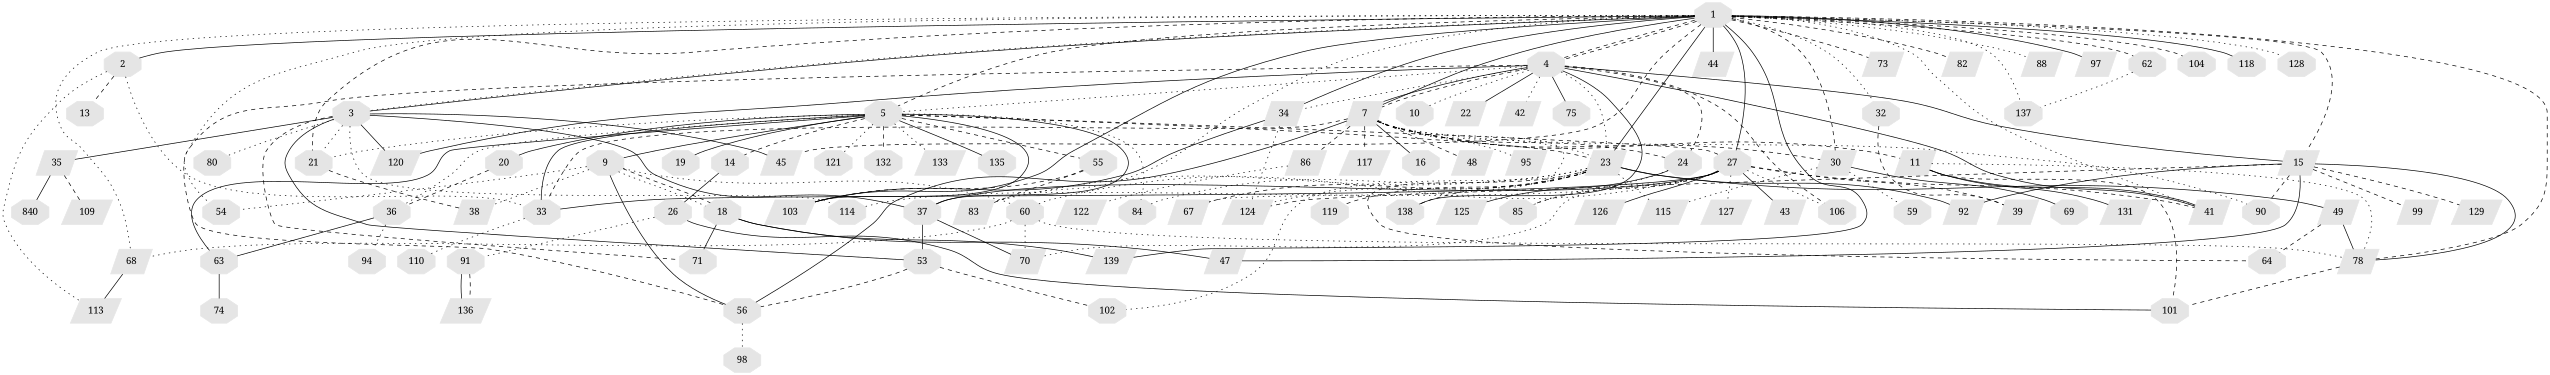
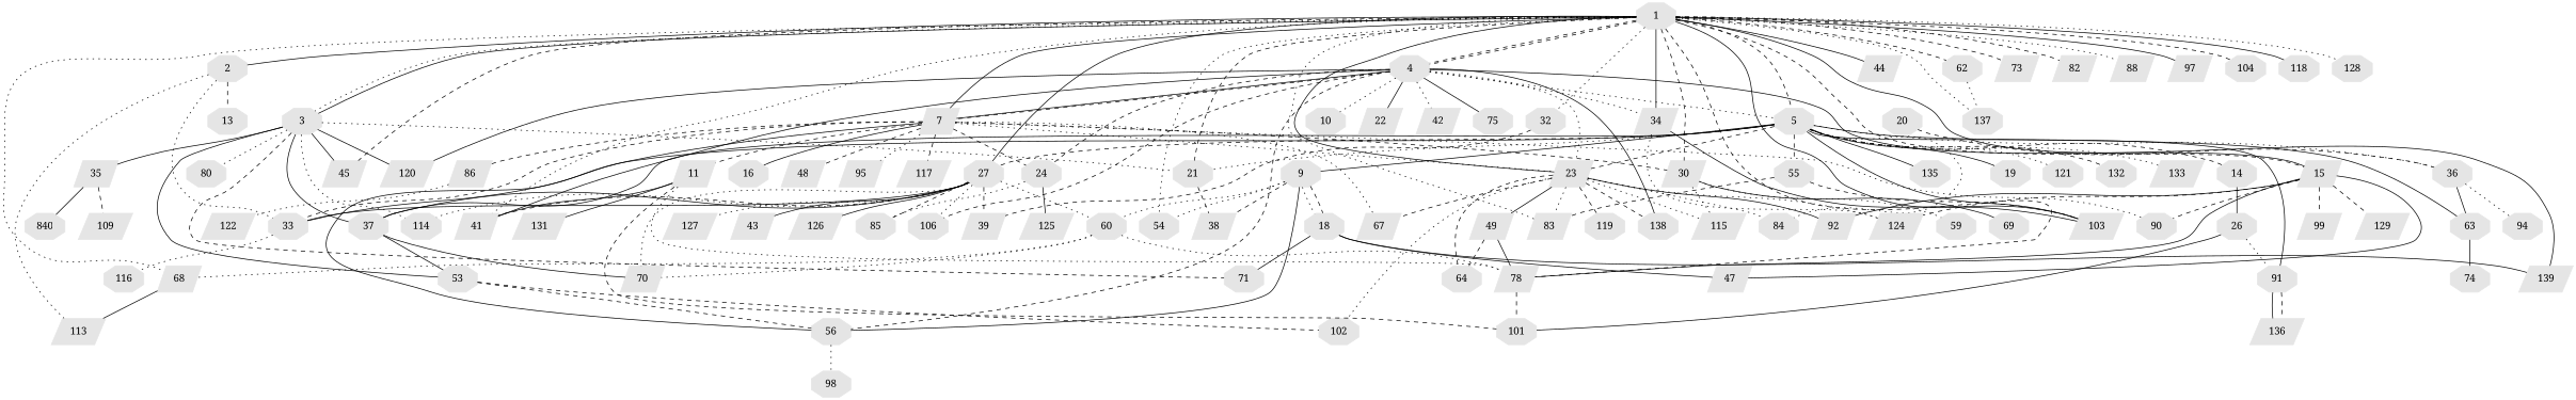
  graph {
    fontname="Noto Serif"
    node [color=gray90 fontname="Noto Serif" shape=octagon style=filled]
    edge [fontname="Noto Serif" style=solid]
    1 [super="+25"]
    2 [super="+52"]
    3 [super="+46"]
    4 [super="+6"]
    5 [super="+8"]
    7 [shape=parallelogram super="+57"]
    15 [shape=parallelogram super="+17"]
    21 [super="+29"]
    23 [shape=parallelogram super="+76"]
    27 [super="+28"]
    30 [shape=parallelogram super="+31"]
    32
    34 [shape=parallelogram super="+79"]
    41 [shape=parallelogram super="+123"]
    44 [shape=parallelogram]
    45 [shape=parallelogram]
    54 [super="+65"]
    62
    68 [shape=parallelogram super="+81"]
    73 [shape=parallelogram]
    78 [shape=parallelogram super="+89"]
    82 [shape=parallelogram super="+87"]
    83 [shape=parallelogram super="+130"]
    88 [shape=parallelogram]
    97 [shape=parallelogram]
    103 [shape=parallelogram]
    104
    118
    128
    137
    139 [shape=parallelogram]
    13
    33 [super="+134"]
    113 [shape=parallelogram]
    35 [shape=parallelogram super="+96"]
    37 [super="+50"]
    53 [super="+61"]
    71 [super="+112"]
    80
    114
    120 [shape=parallelogram]
    10
    22 [shape=parallelogram]
    24 [super="+107"]
    42 [shape=parallelogram]
    56 [super="+58"]
    75
    106
    138
    9 [super="+108"]
    14
    19
    20
    36 [super="+40"]
    55
    63 [super="+66"]
    84
    121
    132
    133 [shape=parallelogram]
    135
    11 [shape=parallelogram]
    16 [super="+111"]
    48 [shape=parallelogram]
    67 [shape=parallelogram super="+100"]
    86 [shape=parallelogram super="+110"]
    90
    95 [shape=parallelogram]
    117 [shape=parallelogram]
    47 [shape=parallelogram]
    92 [shape=parallelogram]
    99 [shape=parallelogram]
    124 [shape=parallelogram]
    129 [shape=parallelogram]
    38 [shape=parallelogram super="+105"]
    49 [shape=parallelogram]
    64
    102
    115 [shape=parallelogram]
    119
    60
    85
    39 [shape=parallelogram]
    43 [shape=parallelogram]
    70 [shape=parallelogram]
    126 [shape=parallelogram]
    127 [shape=parallelogram]
    59
    69 [super="+93"]
    101
-   116 [label=110]
+   116
    109 [shape=parallelogram]
    n93 [label=840]
    125 [shape=parallelogram]
    98
    18 [super="+77"]
    26 [super="+51"]
    94
    74
    131 [shape=parallelogram]
    122 [shape=parallelogram]
    91
    136 [shape=parallelogram]
    1 -- 2 [weight=2]
    1 -- 3 [style=dotted]
    1 -- 3
    1 -- 4 [style=dashed]
    1 -- 4 [style=dashed]
    1 -- 5 [style=dashed weight=2]
    1 -- 7
    1 -- 15 [style=dashed]
    1 -- 21 [style=dashed]
    1 -- 23
    1 -- 27
    1 -- 30 [style=dashed]
    1 -- 32 [style=dotted]
    1 -- 34
    1 -- 41 [style=dotted weight=2]
    1 -- 44
    1 -- 45 [style=dashed]
    1 -- 54 [style=dotted]
    1 -- 62 [style=dashed]
    1 -- 68 [style=dotted]
    1 -- 73 [style=dashed]
    1 -- 78 [style=dashed]
    1 -- 82 [style=dashed]
    1 -- 83 [style=dotted]
    1 -- 88 [style=dotted]
    1 -- 97
    1 -- 103
    1 -- 104 [style=dashed]
    1 -- 118
    1 -- 128 [style=dotted]
    1 -- 137 [style=dotted]
    1 -- 139
    2 -- 13 [style=dashed]
    2 -- 33 [style=dotted]
    2 -- 113 [style=dotted]
    3 -- 21 [style=dotted]
    3 -- 45
    3 -- 35
    3 -- 37
    3 -- 53
    3 -- 71 [style=dashed]
    3 -- 80 [style=dotted]
    3 -- 114 [style=dotted]
    3 -- 120
    4 -- 5 [style=dotted]
    4 -- 7
    4 -- 7 [style=dashed]
    4 -- 15
    4 -- 23 [style=dotted]
    4 -- 34 [style=dotted]
    4 -- 41
    4 -- 120
    4 -- 10 [style=dotted]
    4 -- 22
    4 -- 24 [style=dashed]
    4 -- 42 [style=dotted]
    4 -- 56 [style=dashed]
    4 -- 75
    4 -- 106 [style=dashed]
    4 -- 138
    5 -- 21 [style=dotted]
    5 -- 23 [style=dashed]
    5 -- 27 [style=dashed]
    5 -- 103
    5 -- 33 [weight=3]
    5 -- 37
    5 -- 9
    5 -- 14 [style=dashed]
    5 -- 19
-   5 -- 20
+   5 -- 91
    5 -- 36 [style=dotted]
    5 -- 55 [style=dashed]
    5 -- 63
    5 -- 84 [style=dotted]
    5 -- 121 [style=dotted]
    5 -- 132 [style=dashed]
    5 -- 133 [style=dotted]
    5 -- 135
    7 -- 23 [style=dotted]
    7 -- 30 [style=dashed]
    7 -- 33 [style=dashed]
    7 -- 24 [style=dashed]
    7 -- 56
    7 -- 11 [style=dashed]
    7 -- 16
    7 -- 48 [style=dashed]
    7 -- 67 [style=dotted]
    7 -- 86 [style=dashed]
    7 -- 90 [style=dotted]
    7 -- 95 [style=dotted]
    7 -- 117 [style=dashed]
    15 -- 78
    15 -- 90 [style=dashed]
    15 -- 47
    15 -- 92
    15 -- 99 [style=dashed]
    15 -- 124 [style=dashed]
    15 -- 129 [style=dashed]
    21 -- 38 [style=dashed]
    23 -- 83 [style=dotted]
    23 -- 138 [style=dashed]
    23 -- 84 [style=dotted]
    23 -- 67 [style=dashed]
    23 -- 92
    23 -- 124 [style=dotted]
    23 -- 49
    23 -- 64 [style=dashed]
    23 -- 102 [style=dotted]
    23 -- 115 [style=dotted]
    23 -- 119 [style=dashed]
    27 -- 41 [style=dashed]
    27 -- 33
    27 -- 37
    27 -- 114 [style=dotted]
    27 -- 106 [style=dotted]
    27 -- 60 [style=dotted]
    27 -- 85 [style=dashed]
    27 -- 39 [style=dashed]
    27 -- 43
    27 -- 70 [style=dotted]
    27 -- 126
    27 -- 127 [style=dotted]
    30 -- 115 [style=dotted]
    30 -- 59 [style=dotted]
    30 -- 69
    32 -- 39 [style=dashed]
    34 -- 103
    34 -- 124 [style=dotted]
    62 -- 137 [style=dotted]
    68 -- 113
    78 -- 101 [style=dashed]
    33 -- 116 [style=dotted]
    35 -- 109 [style=dashed]
    35 -- n93
    37 -- 53
    37 -- 70
    53 -- 56 [style=dashed]
    53 -- 102 [style=dashed]
    24 -- 85 [style=dotted]
    24 -- 125
    56 -- 98 [style=dotted]
    9 -- 54 [style=dotted]
    9 -- 56
-   9 -- 38 [style=dotted]
+   9 -- 38 [style=dashed]
    9 -- 60 [style=dotted]
    9 -- 18 [style=dotted]
    9 -- 18 [style=dashed]
    14 -- 26
    20 -- 36 [style=dashed]
    36 -- 63
    36 -- 94 [style=dotted]
    55 -- 83 [style=dashed]
    55 -- 103 [style=dashed]
    63 -- 74
    11 -- 41
    11 -- 78 [style=dotted]
    11 -- 101 [style=dashed]
    11 -- 131
    86 -- 122 [style=dotted]
    49 -- 78
    49 -- 64 [style=dashed]
    60 -- 68 [style=dotted]
    60 -- 78 [style=dotted]
    60 -- 70 [style=dotted]
    18 -- 139
    18 -- 71
    18 -- 47
    26 -- 101
    26 -- 91 [style=dotted]
    91 -- 136
    91 -- 136 [style=dashed]
  }
